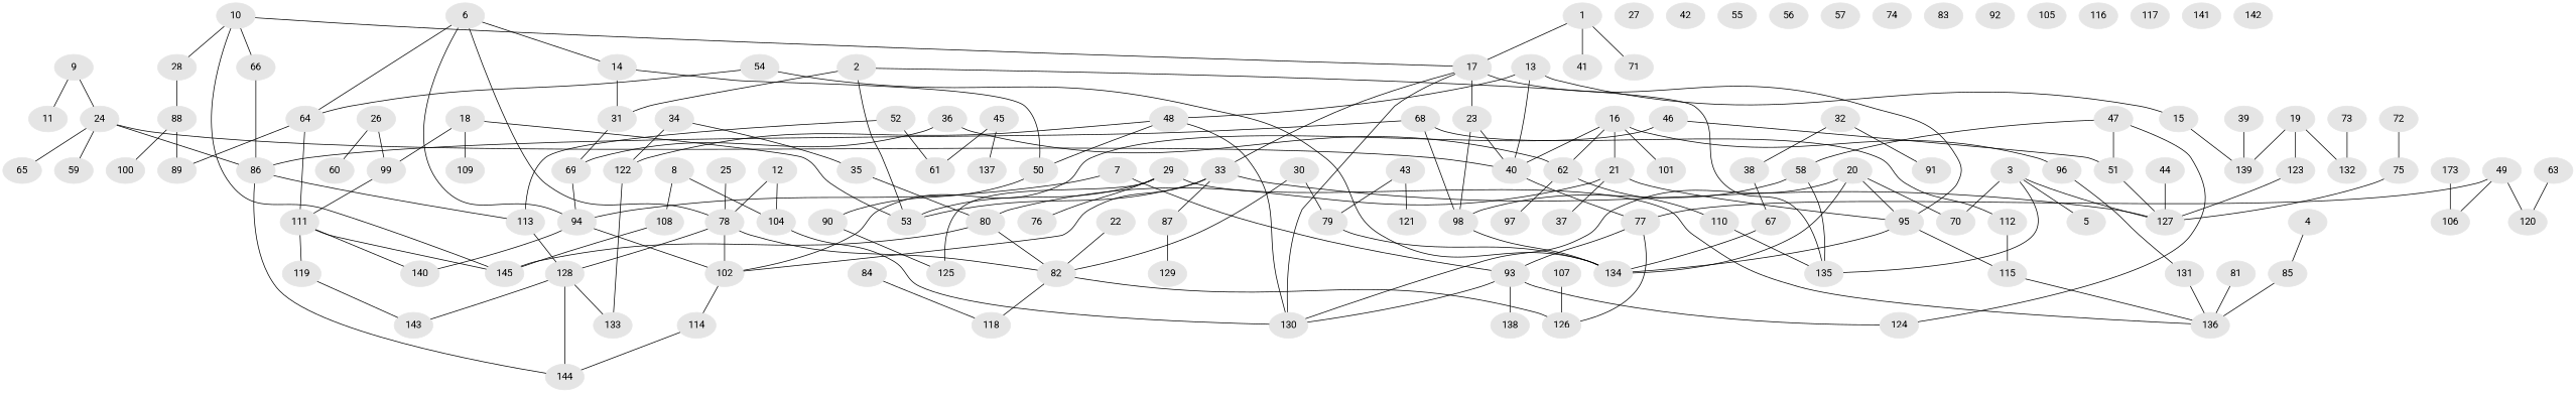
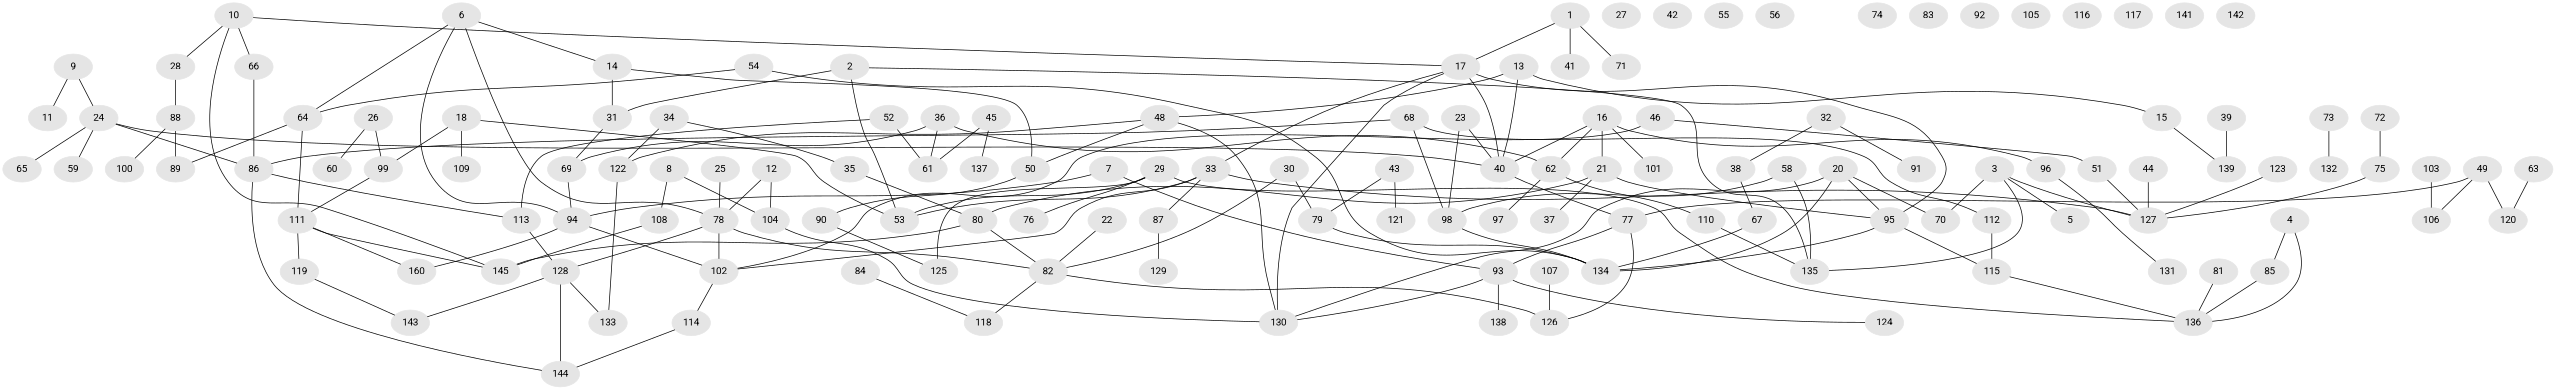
  graph {
    fontname=Roboto
    node [color=gray90 fontname=Roboto style=filled]
    edge [fontname=Roboto]
    1
    17
    41
    71
    40
    33
    95
    130
    2
    31
    53
    135
    69
    3
    5
    70
    127
    4
    85
    136
    6
    14
    64
    78
    94
    50
    89
    111
    82
    102
    128
-   140
+   140 [label=160]
    7
    93
    124
    138
    8
    104
    108
    26
    99
    60
    145
    9
    11
    24
    59
    65
    86
    10
    28
    66
    88
    12
    13
    15
    48
    139
    77
    122
    90
    16
    21
    62
    96
    101
    37
    80
    97
    110
    131
    87
    134
    115
    18
    109
-   19
    123
    132
    20
    114
    144
    22
    126
    118
    23
    98
    113
    25
    27
    100
    29
    76
    125
    30
    79
    32
    38
    91
    67
    129
    34
    35
    133
    36
    61
    39
    42
    43
    121
    44
    45
    137
    46
    51
-   47
    58
    49
    106
    120
    52
    54
    55
    56
-   57
    63
    119
    68
    112
    72
    75
    73
    74
    143
    81
    83
    84
    92
-   103 [label=173]
+   103
    105
    107
    116
    117
    141
    142
    1 -- 17
    1 -- 41
    1 -- 71
-   17 -- 23
+   17 -- 40
    17 -- 33
    17 -- 95
    17 -- 130
    40 -- 77
    33 -- 53
    33 -- 127
    33 -- 102
    33 -- 87
    95 -- 134
    95 -- 115
    2 -- 31
    2 -- 53
    2 -- 135
    31 -- 69
    69 -- 94
    3 -- 135
    3 -- 5
    3 -- 70
    3 -- 127
    4 -- 85
    85 -- 136
    6 -- 14
    6 -- 64
    6 -- 78
    6 -- 94
    14 -- 31
    14 -- 50
    64 -- 89
    64 -- 111
    78 -- 82
    78 -- 102
    78 -- 128
    94 -- 102
    94 -- 140
    50 -- 90
    111 -- 140
    111 -- 145
    111 -- 119
    82 -- 126
    82 -- 118
    102 -- 114
    128 -- 144
    128 -- 133
    128 -- 143
    7 -- 94
    7 -- 93
    93 -- 130
    93 -- 124
    93 -- 138
    8 -- 104
    8 -- 108
    104 -- 130
    108 -- 145
    26 -- 99
    26 -- 60
    99 -- 111
    9 -- 11
    9 -- 24
    24 -- 40
    24 -- 59
    24 -- 65
    24 -- 86
    86 -- 144
    86 -- 113
    10 -- 17
    10 -- 145
    10 -- 28
    10 -- 66
    28 -- 88
    66 -- 86
    88 -- 89
    88 -- 100
    12 -- 78
    12 -- 104
    13 -- 40
    13 -- 15
    13 -- 48
    15 -- 139
    48 -- 130
    48 -- 50
    48 -- 122
    77 -- 93
    77 -- 126
    122 -- 133
    90 -- 125
    16 -- 40
    16 -- 21
    16 -- 62
    16 -- 96
    16 -- 101
    21 -- 95
    21 -- 37
    21 -- 80
    62 -- 97
    62 -- 110
    96 -- 131
    80 -- 82
    80 -- 145
    110 -- 135
-   131 -- 136
+   4 -- 136
    87 -- 129
    115 -- 136
    18 -- 53
    18 -- 99
    18 -- 109
-   19 -- 139
-   19 -- 123
-   19 -- 132
    123 -- 127
    20 -- 95
    20 -- 130
    20 -- 70
    20 -- 134
    114 -- 144
    22 -- 82
    23 -- 40
    23 -- 98
    98 -- 134
    113 -- 128
    25 -- 78
    29 -- 53
    29 -- 136
    29 -- 76
    29 -- 125
    30 -- 82
    30 -- 79
    79 -- 134
    32 -- 38
    32 -- 91
    38 -- 67
    67 -- 134
    34 -- 122
    34 -- 35
    35 -- 80
    36 -- 69
    36 -- 62
+   36 -- 61
    39 -- 139
    43 -- 79
    43 -- 121
    44 -- 127
    45 -- 61
    45 -- 137
    46 -- 102
    46 -- 51
    51 -- 127
-   47 -- 124
-   47 -- 51
-   47 -- 58
    58 -- 135
    58 -- 98
    49 -- 77
    49 -- 106
    49 -- 120
    52 -- 113
    52 -- 61
    54 -- 64
    54 -- 134
    63 -- 120
    119 -- 143
    68 -- 86
    68 -- 98
    68 -- 112
    112 -- 115
    72 -- 75
    75 -- 127
    73 -- 132
    81 -- 136
    84 -- 118
    103 -- 106
    107 -- 126
  }
